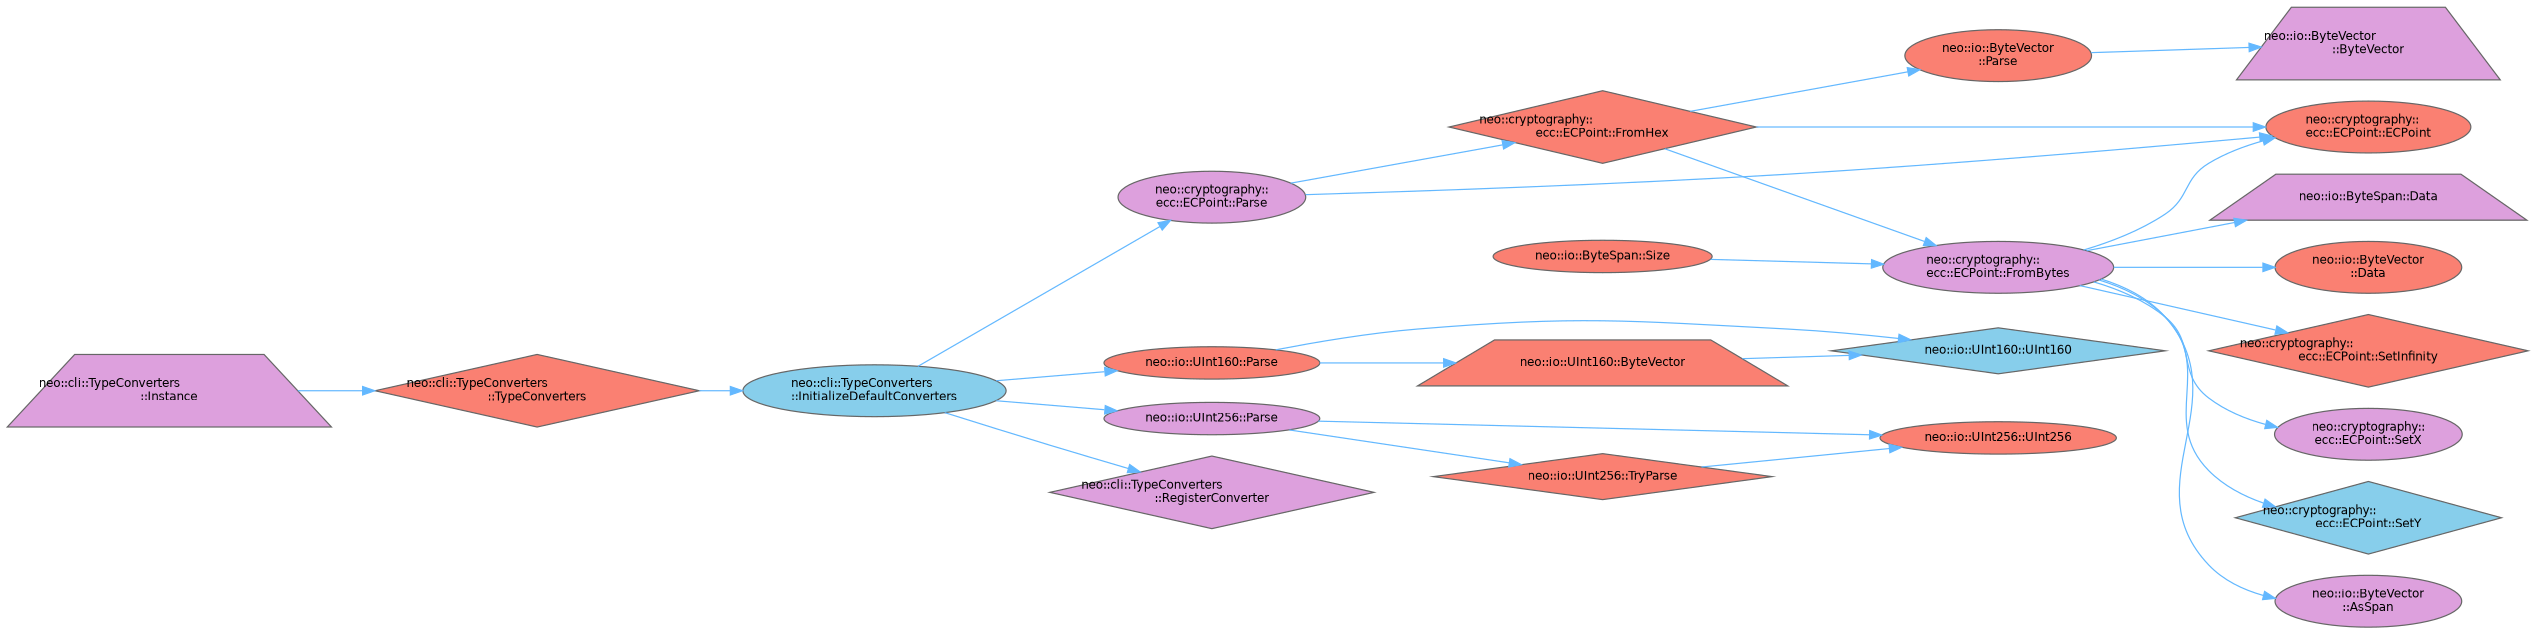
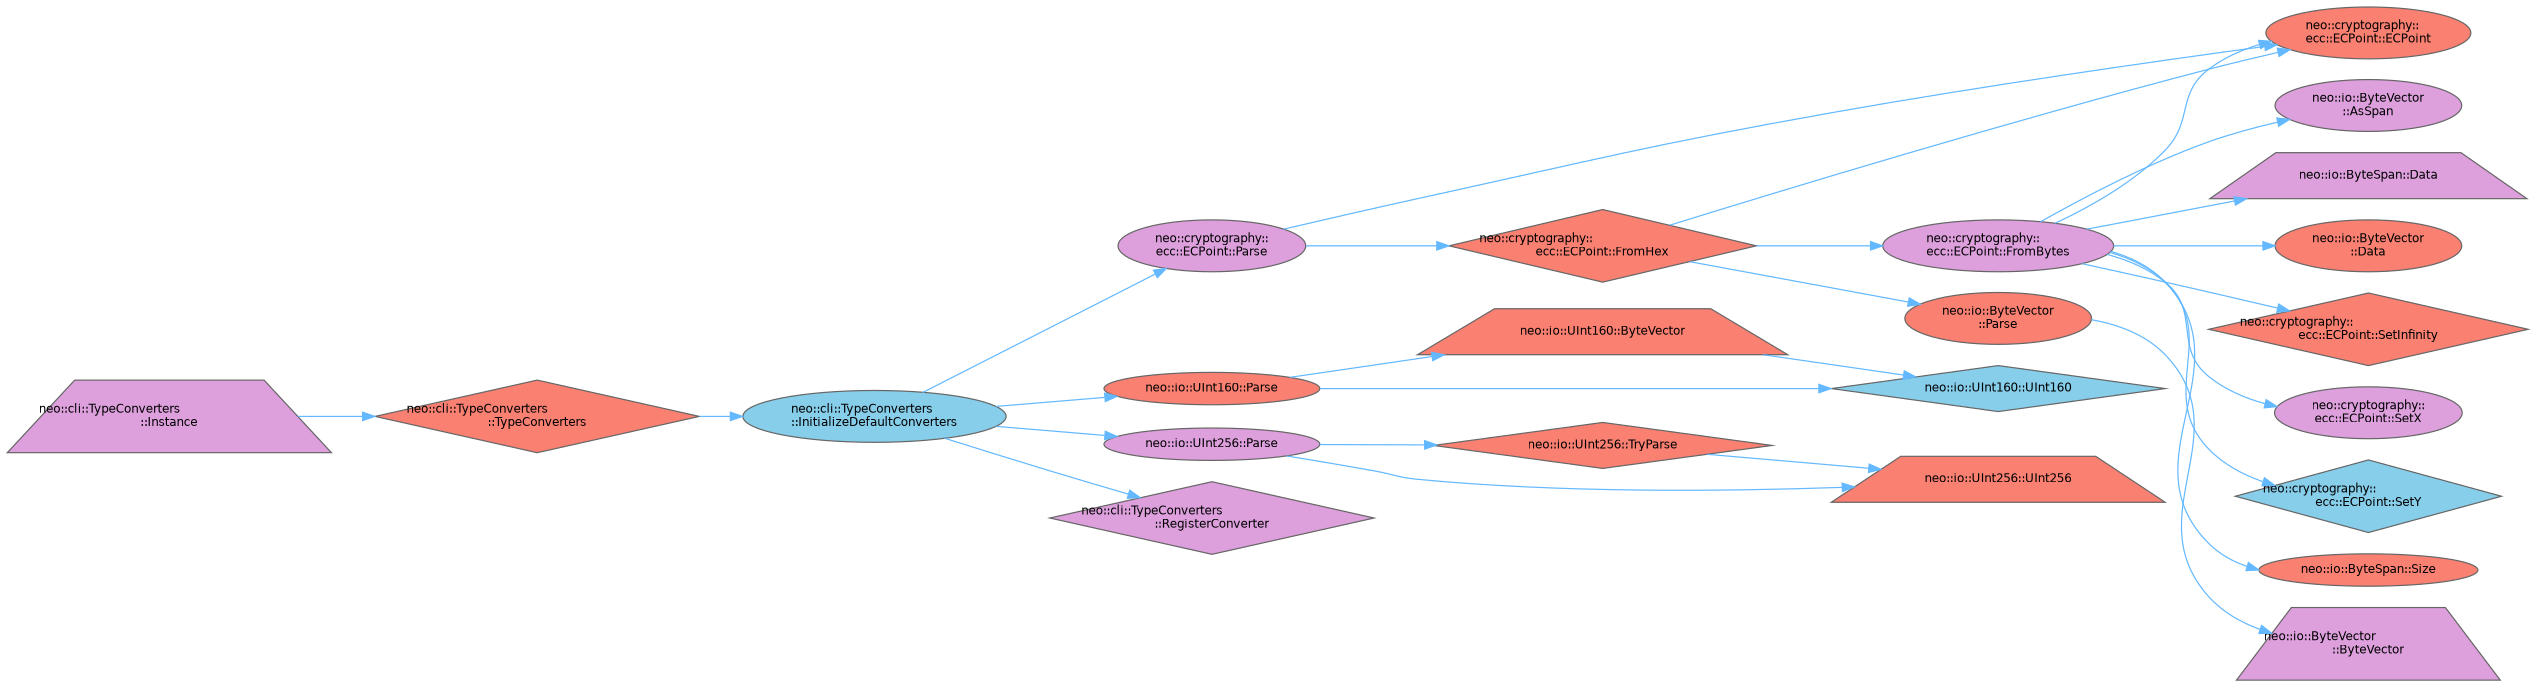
  digraph {
    rankdir=LR
    node [color=grey40 fillcolor=salmon fontname=Helvetica fontsize=10 shape=ellipse style=filled]
    edge [color=steelblue1 fontname=Helvetica fontsize=10 labelfontname=Helvetica labelfontsize=10 style=solid]
    n1 [color=gray40 fillcolor=plum fontcolor=black height=0.2 label="neo::cli::TypeConverters\l::Instance" shape=trapezium width=0.4]
    n2 [height=0.2 label="neo::cli::TypeConverters\l::TypeConverters" shape=diamond width=0.4]
    n3 [fillcolor=skyblue height=0.2 label="neo::cli::TypeConverters\l::InitializeDefaultConverters" width=0.4]
    n4 [fillcolor=plum height=0.2 label="neo::cryptography::\lecc::ECPoint::Parse" width=0.4]
    n5 [height=0.2 label="neo::io::UInt160::Parse" width=0.4]
    n6 [fillcolor=plum height=0.2 label="neo::io::UInt256::Parse" width=0.4]
    n7 [fillcolor=plum height=0.2 label="neo::cli::TypeConverters\l::RegisterConverter" shape=diamond width=0.4]
    n8 [height=0.2 label="neo::cryptography::\lecc::ECPoint::ECPoint" width=0.4]
    n9 [height=0.2 label="neo::cryptography::\lecc::ECPoint::FromHex" shape=diamond width=0.4]
    n10 [height=0.2 label="neo::io::UInt160::ByteVector" shape=trapezium width=0.4]
    n11 [fillcolor=skyblue height=0.2 label="neo::io::UInt160::UInt160" shape=diamond width=0.4]
    n12 [height=0.2 label="neo::io::UInt256::TryParse" shape=diamond width=0.4]
-   n13 [height=0.2 label="neo::io::UInt256::UInt256" width=0.4]
+   n13 [height=0.2 label="neo::io::UInt256::UInt256" shape=trapezium width=0.4]
    n14 [fillcolor=plum height=0.2 label="neo::cryptography::\lecc::ECPoint::FromBytes" width=0.4]
    n15 [height=0.2 label="neo::io::ByteVector\l::Parse" width=0.4]
    n16 [fillcolor=plum height=0.2 label="neo::io::ByteVector\l::AsSpan" width=0.4]
    n17 [fillcolor=plum height=0.2 label="neo::io::ByteSpan::Data" shape=trapezium width=0.4]
    n18 [height=0.2 label="neo::io::ByteVector\l::Data" width=0.4]
    n19 [height=0.2 label="neo::cryptography::\lecc::ECPoint::SetInfinity" shape=diamond width=0.4]
    n20 [fillcolor=plum height=0.2 label="neo::cryptography::\lecc::ECPoint::SetX" width=0.4]
    n21 [fillcolor=skyblue height=0.2 label="neo::cryptography::\lecc::ECPoint::SetY" shape=diamond width=0.4]
    n22 [height=0.2 label="neo::io::ByteSpan::Size" width=0.4]
    n23 [fillcolor=plum height=0.2 label="neo::io::ByteVector\l::ByteVector" shape=trapezium width=0.4]
    n1 -> n2
    n2 -> n3
    n3 -> n4
    n3 -> n5
    n3 -> n6
    n3 -> n7
    n4 -> n8
    n4 -> n9
    n5 -> n10
    n5 -> n11
    n6 -> n12
    n6 -> n13
    n9 -> n8
    n9 -> n14
    n9 -> n15
    n10 -> n11
    n12 -> n13
    n14 -> n8
    n14 -> n16
    n14 -> n17
    n14 -> n18
    n14 -> n19
    n14 -> n20
    n14 -> n21
-   n22 -> n14
+   n14 -> n22
    n15 -> n23
  }
